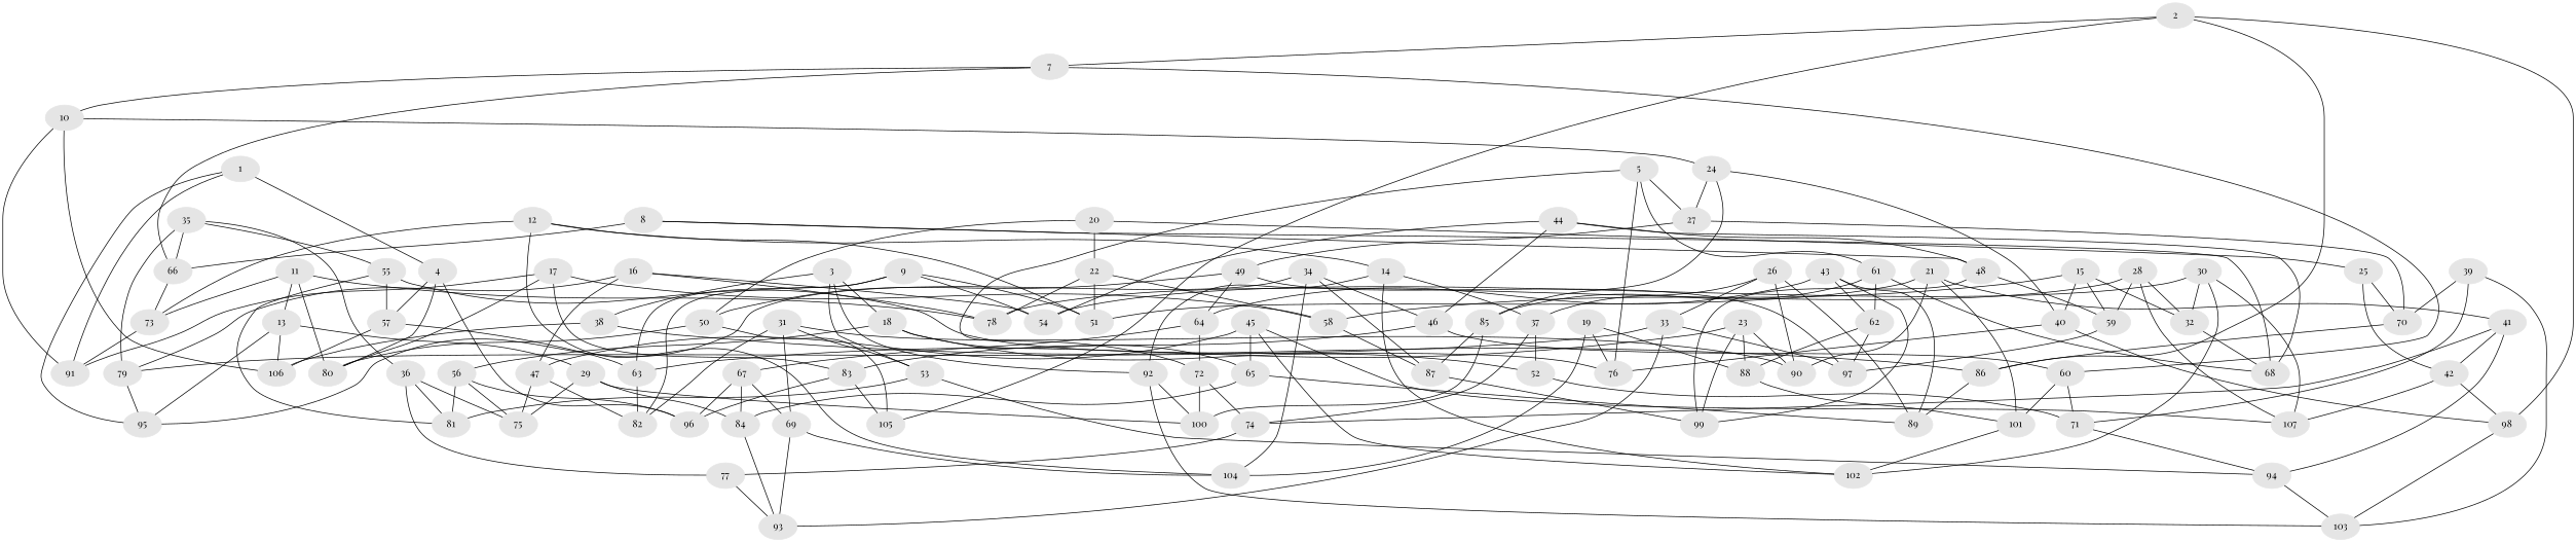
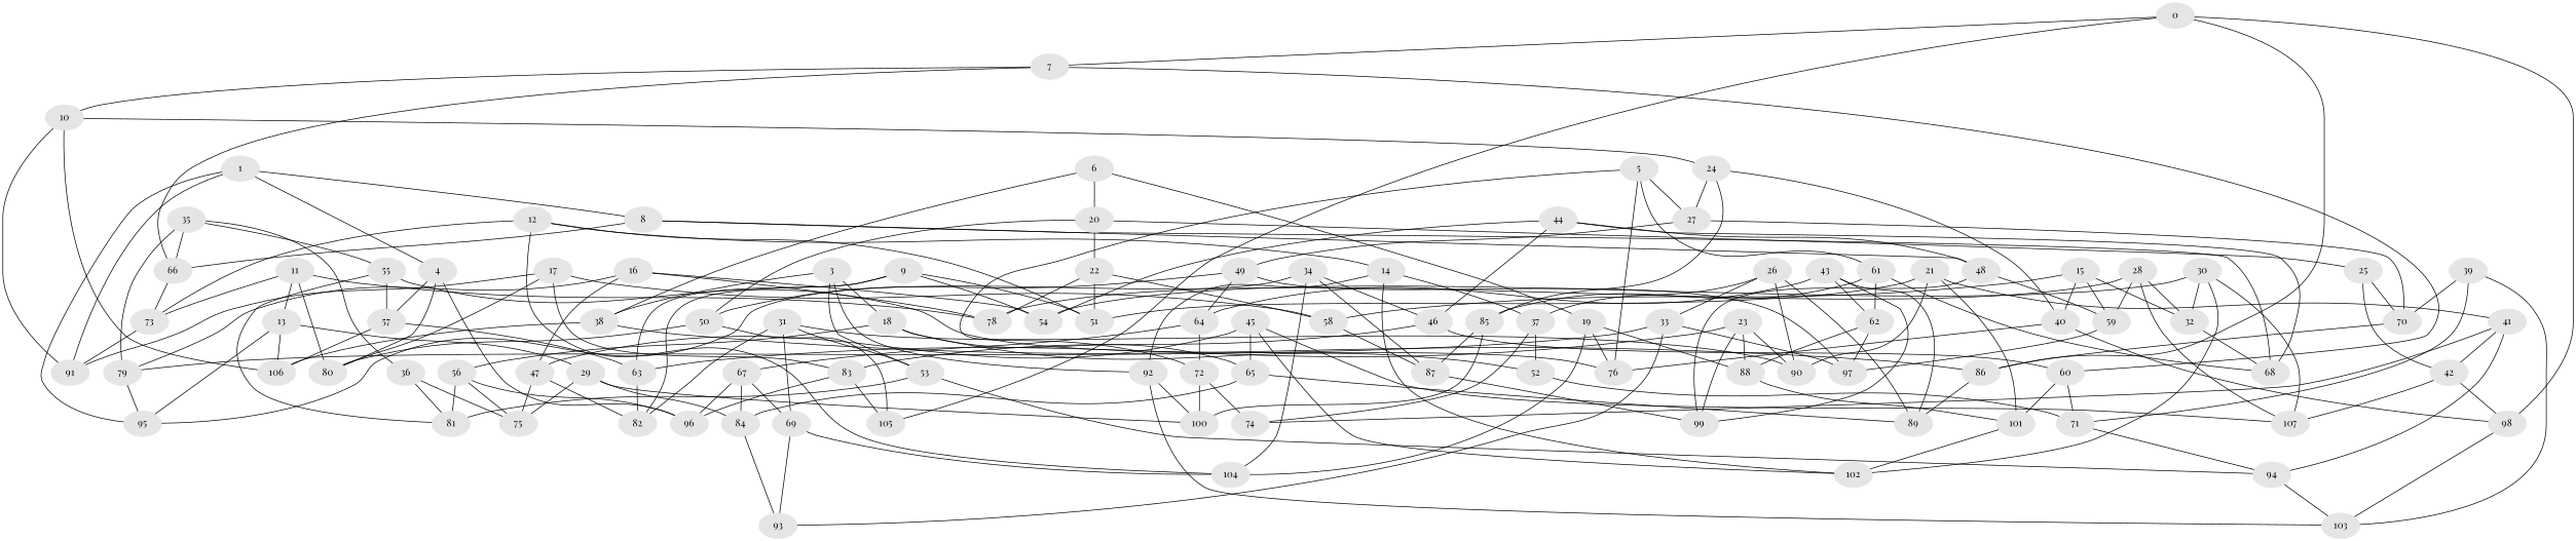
  graph {
    fontname="Playfair Display"
    node [color=gray90 fontname="Playfair Display" style=filled]
    edge [fontname="Playfair Display"]
    1
    4
    8
    91
    95
    57
    80
    96
    66
    48
    68
-   2
+   2 [label=0]
    7
    86
    98
    105
    10
    60
    89
    103
    3
    18
    38
    53
    92
    52
    56
    65
    106
    81
    94
    100
    63
    5
    27
    61
    72
    76
    70
    49
    85
    62
    74
+   6
    19
    20
    104
    88
    22
    25
    50
    71
    24
    101
    73
    59
    99
    9
    51
    54
    82
    40
    11
    13
    78
    29
    12
    14
    37
    102
    75
    84
    15
    32
    58
    87
    97
    16
    47
    79
    17
    83
    42
    21
    41
    90
    23
    39
    107
    26
    33
    93
    64
    28
    30
    31
    69
    34
    46
    35
    36
    55
-   77
    43
    67
    44
    45
    1 -- 4
+   1 -- 8
    1 -- 91
    1 -- 95
    4 -- 57
    4 -- 80
    4 -- 96
    8 -- 66
    8 -- 48
    8 -- 68
    57 -- 106
    57 -- 63
    66 -- 73
    48 -- 59
    48 -- 99
    2 -- 7
    2 -- 86
    2 -- 98
    2 -- 105
    7 -- 66
    7 -- 10
    7 -- 60
    86 -- 89
    98 -- 103
    10 -- 91
    10 -- 106
    10 -- 24
    60 -- 71
    60 -- 101
    3 -- 18
    3 -- 38
    3 -- 53
    3 -- 92
    18 -- 52
    18 -- 56
    18 -- 65
    38 -- 86
    38 -- 106
    53 -- 81
    53 -- 94
    92 -- 103
    92 -- 100
    52 -- 71
    56 -- 96
    56 -- 81
    56 -- 75
    65 -- 89
    65 -- 84
    94 -- 103
    63 -- 82
    5 -- 27
    5 -- 61
    5 -- 72
    5 -- 76
    27 -- 70
    27 -- 49
    61 -- 68
    61 -- 85
    61 -- 62
    72 -- 100
    72 -- 74
    70 -- 86
    49 -- 50
    49 -- 97
    49 -- 64
    85 -- 100
    85 -- 87
    62 -- 88
    62 -- 97
-   74 -- 77
+   6 -- 38
+   6 -- 19
+   6 -- 20
    19 -- 76
    19 -- 104
    19 -- 88
    20 -- 22
    20 -- 25
    20 -- 50
    88 -- 101
    22 -- 51
    22 -- 78
    22 -- 58
    25 -- 70
    25 -- 42
    50 -- 80
    50 -- 105
    71 -- 94
    24 -- 27
    24 -- 85
    24 -- 40
    101 -- 102
    73 -- 91
    59 -- 97
    9 -- 63
    9 -- 51
    9 -- 54
    9 -- 82
    40 -- 98
    40 -- 76
    11 -- 80
    11 -- 73
    11 -- 13
    11 -- 78
    13 -- 95
    13 -- 106
    13 -- 29
    29 -- 100
    29 -- 75
    29 -- 84
    12 -- 104
    12 -- 73
    12 -- 51
    12 -- 14
    14 -- 92
    14 -- 37
    14 -- 102
    37 -- 52
    37 -- 74
    84 -- 93
    15 -- 59
    15 -- 40
    15 -- 32
    15 -- 58
    32 -- 68
    58 -- 87
    87 -- 99
    16 -- 54
    16 -- 78
    16 -- 47
    16 -- 79
    47 -- 82
    47 -- 75
    79 -- 95
    17 -- 91
    17 -- 80
    17 -- 58
    17 -- 83
    83 -- 96
    83 -- 105
    42 -- 98
    42 -- 107
    21 -- 101
    21 -- 51
    21 -- 41
    21 -- 90
    41 -- 94
    41 -- 74
    41 -- 42
    23 -- 63
    23 -- 88
    23 -- 99
    23 -- 90
    39 -- 103
    39 -- 70
    39 -- 71
    26 -- 89
    26 -- 37
    26 -- 90
    26 -- 33
    33 -- 97
    33 -- 79
    33 -- 93
    64 -- 72
    64 -- 67
    28 -- 59
    28 -- 78
    28 -- 32
    28 -- 107
    30 -- 54
    30 -- 102
    30 -- 32
    30 -- 107
    31 -- 53
    31 -- 82
    31 -- 90
    31 -- 69
    69 -- 104
    69 -- 93
    34 -- 95
    34 -- 104
    34 -- 87
    34 -- 46
    46 -- 60
    46 -- 83
    35 -- 66
    35 -- 79
    35 -- 36
    35 -- 55
    36 -- 81
    36 -- 75
-   36 -- 77
    55 -- 57
    55 -- 81
    55 -- 76
-   77 -- 93
    43 -- 89
    43 -- 62
    43 -- 99
    43 -- 64
    67 -- 96
    67 -- 84
    67 -- 69
    44 -- 48
    44 -- 68
    44 -- 54
    44 -- 46
    45 -- 65
    45 -- 102
    45 -- 47
    45 -- 107
  }
